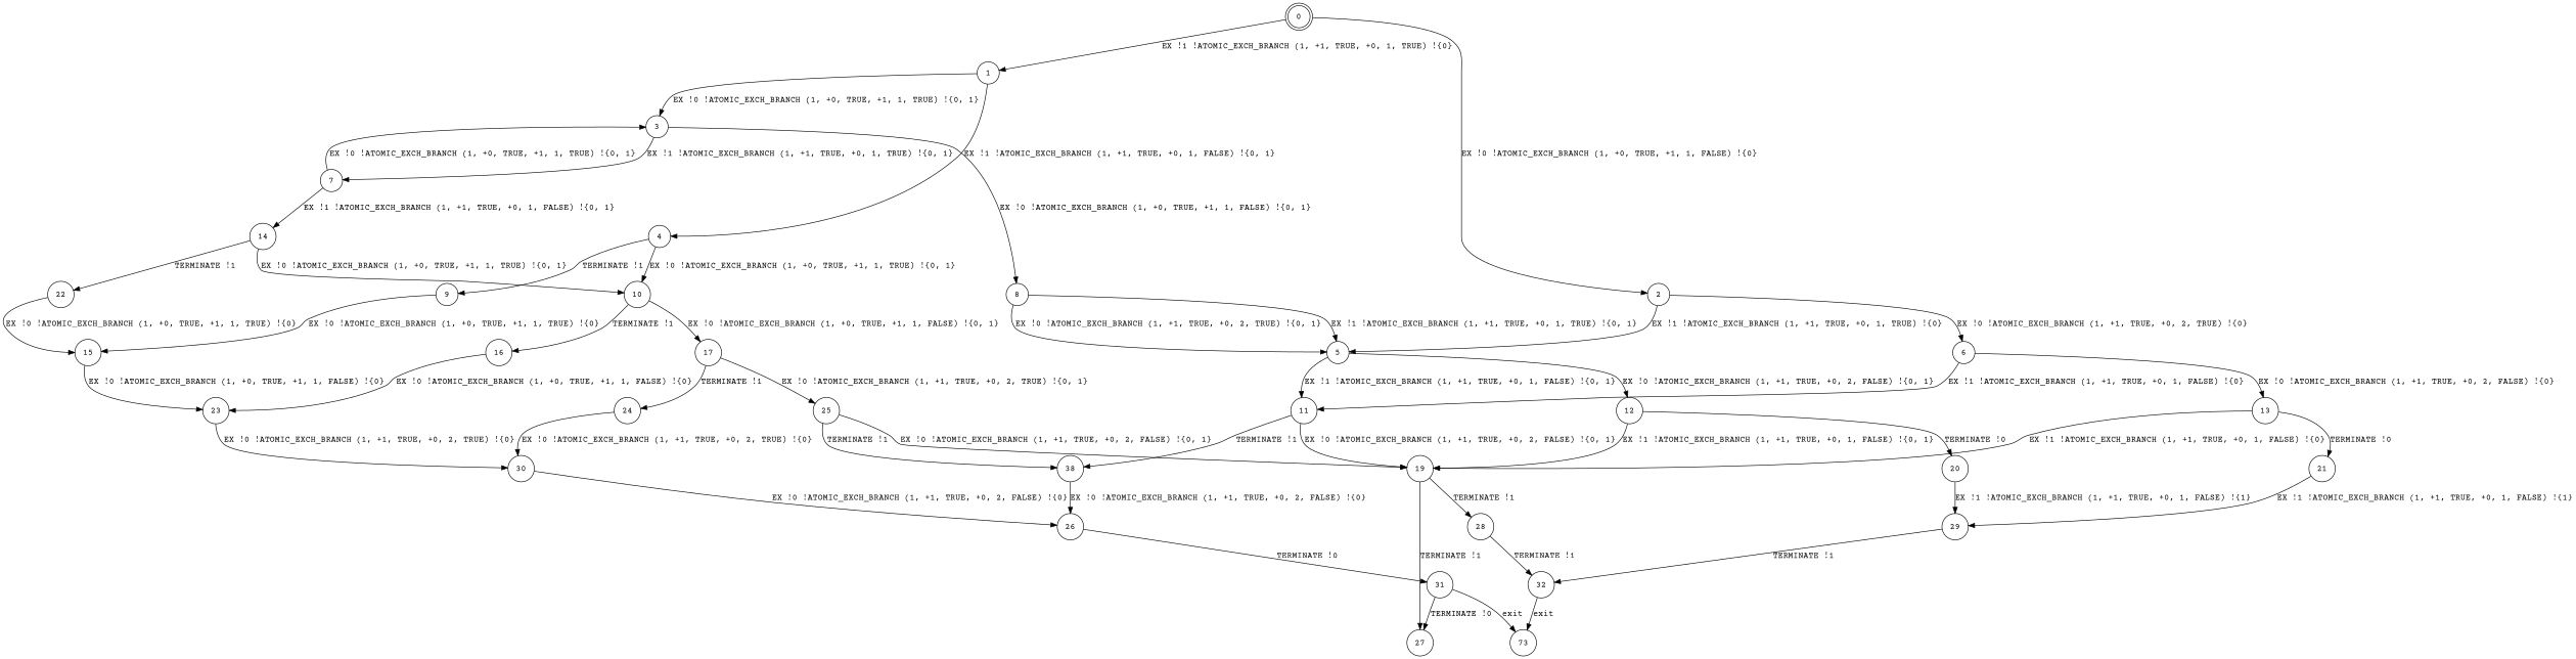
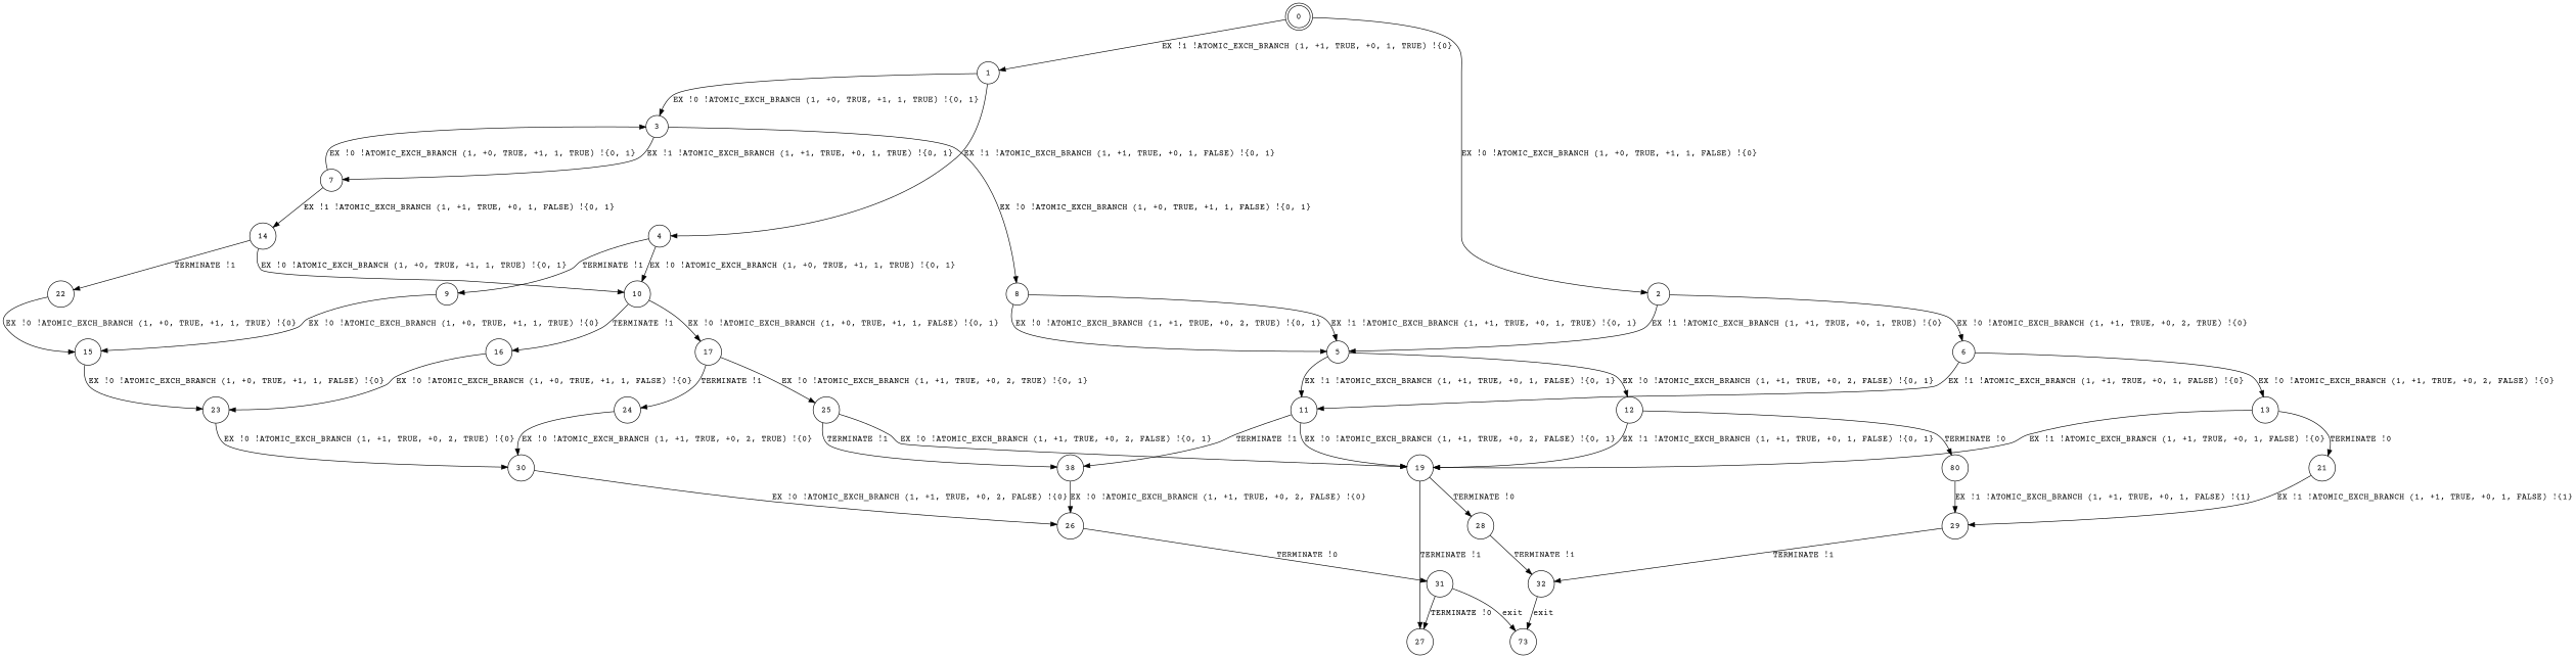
  digraph {
    fontname="Courier Prime"
    node [fontname="Courier Prime" shape=circle]
    edge [fontname="Courier Prime"]
    0 [peripheries=2]
    1
    2
    3
    4
    5
    6
    7
    8
    9
    10
    11
    12
    13
    14
    15
    16
    17
    n19 [label=38]
    19
-   20
+   20 [label=80]
    21
    22
    23
    24
    25
    26
    27
    28
    29
    30
    31
    32
    n34 [label=73]
    0 -> 1 [label="EX !1 !ATOMIC_EXCH_BRANCH (1, +1, TRUE, +0, 1, TRUE) !{0}"]
    0 -> 2 [label="EX !0 !ATOMIC_EXCH_BRANCH (1, +0, TRUE, +1, 1, FALSE) !{0}"]
    1 -> 3 [label="EX !0 !ATOMIC_EXCH_BRANCH (1, +0, TRUE, +1, 1, TRUE) !{0, 1}"]
    1 -> 4 [label="EX !1 !ATOMIC_EXCH_BRANCH (1, +1, TRUE, +0, 1, FALSE) !{0, 1}"]
    2 -> 5 [label="EX !1 !ATOMIC_EXCH_BRANCH (1, +1, TRUE, +0, 1, TRUE) !{0}"]
    2 -> 6 [label="EX !0 !ATOMIC_EXCH_BRANCH (1, +1, TRUE, +0, 2, TRUE) !{0}"]
    3 -> 7 [label="EX !1 !ATOMIC_EXCH_BRANCH (1, +1, TRUE, +0, 1, TRUE) !{0, 1}"]
    3 -> 8 [label="EX !0 !ATOMIC_EXCH_BRANCH (1, +0, TRUE, +1, 1, FALSE) !{0, 1}"]
    4 -> 9 [label="TERMINATE !1"]
    4 -> 10 [label="EX !0 !ATOMIC_EXCH_BRANCH (1, +0, TRUE, +1, 1, TRUE) !{0, 1}"]
    5 -> 11 [label="EX !1 !ATOMIC_EXCH_BRANCH (1, +1, TRUE, +0, 1, FALSE) !{0, 1}"]
    5 -> 12 [label="EX !0 !ATOMIC_EXCH_BRANCH (1, +1, TRUE, +0, 2, FALSE) !{0, 1}"]
    6 -> 11 [label="EX !1 !ATOMIC_EXCH_BRANCH (1, +1, TRUE, +0, 1, FALSE) !{0}"]
    6 -> 13 [label="EX !0 !ATOMIC_EXCH_BRANCH (1, +1, TRUE, +0, 2, FALSE) !{0}"]
    7 -> 3 [label="EX !0 !ATOMIC_EXCH_BRANCH (1, +0, TRUE, +1, 1, TRUE) !{0, 1}"]
    7 -> 14 [label="EX !1 !ATOMIC_EXCH_BRANCH (1, +1, TRUE, +0, 1, FALSE) !{0, 1}"]
    8 -> 5 [label="EX !1 !ATOMIC_EXCH_BRANCH (1, +1, TRUE, +0, 1, TRUE) !{0, 1}"]
    8 -> 5 [label="EX !0 !ATOMIC_EXCH_BRANCH (1, +1, TRUE, +0, 2, TRUE) !{0, 1}"]
    9 -> 15 [label="EX !0 !ATOMIC_EXCH_BRANCH (1, +0, TRUE, +1, 1, TRUE) !{0}"]
    10 -> 16 [label="TERMINATE !1"]
    10 -> 17 [label="EX !0 !ATOMIC_EXCH_BRANCH (1, +0, TRUE, +1, 1, FALSE) !{0, 1}"]
    11 -> n19 [label="TERMINATE !1"]
    11 -> 19 [label="EX !0 !ATOMIC_EXCH_BRANCH (1, +1, TRUE, +0, 2, FALSE) !{0, 1}"]
    12 -> 19 [label="EX !1 !ATOMIC_EXCH_BRANCH (1, +1, TRUE, +0, 1, FALSE) !{0, 1}"]
    12 -> 20 [label="TERMINATE !0"]
    13 -> 19 [label="EX !1 !ATOMIC_EXCH_BRANCH (1, +1, TRUE, +0, 1, FALSE) !{0}"]
    13 -> 21 [label="TERMINATE !0"]
    14 -> 10 [label="EX !0 !ATOMIC_EXCH_BRANCH (1, +0, TRUE, +1, 1, TRUE) !{0, 1}"]
    14 -> 22 [label="TERMINATE !1"]
    15 -> 23 [label="EX !0 !ATOMIC_EXCH_BRANCH (1, +0, TRUE, +1, 1, FALSE) !{0}"]
    16 -> 23 [label="EX !0 !ATOMIC_EXCH_BRANCH (1, +0, TRUE, +1, 1, FALSE) !{0}"]
    17 -> 24 [label="TERMINATE !1"]
    17 -> 25 [label="EX !0 !ATOMIC_EXCH_BRANCH (1, +1, TRUE, +0, 2, TRUE) !{0, 1}"]
    n19 -> 26 [label="EX !0 !ATOMIC_EXCH_BRANCH (1, +1, TRUE, +0, 2, FALSE) !{0}"]
    19 -> 27 [label="TERMINATE !1"]
-   19 -> 28 [label="TERMINATE !1"]
+   19 -> 28 [label="TERMINATE !0"]
    20 -> 29 [label="EX !1 !ATOMIC_EXCH_BRANCH (1, +1, TRUE, +0, 1, FALSE) !{1}"]
    21 -> 29 [label="EX !1 !ATOMIC_EXCH_BRANCH (1, +1, TRUE, +0, 1, FALSE) !{1}"]
    22 -> 15 [label="EX !0 !ATOMIC_EXCH_BRANCH (1, +0, TRUE, +1, 1, TRUE) !{0}"]
    23 -> 30 [label="EX !0 !ATOMIC_EXCH_BRANCH (1, +1, TRUE, +0, 2, TRUE) !{0}"]
    24 -> 30 [label="EX !0 !ATOMIC_EXCH_BRANCH (1, +1, TRUE, +0, 2, TRUE) !{0}"]
    25 -> n19 [label="TERMINATE !1"]
    25 -> 19 [label="EX !0 !ATOMIC_EXCH_BRANCH (1, +1, TRUE, +0, 2, FALSE) !{0, 1}"]
    26 -> 31 [label="TERMINATE !0"]
    28 -> 32 [label="TERMINATE !1"]
    29 -> 32 [label="TERMINATE !1"]
    30 -> 26 [label="EX !0 !ATOMIC_EXCH_BRANCH (1, +1, TRUE, +0, 2, FALSE) !{0}"]
    31 -> 27 [label="TERMINATE !0"]
    31 -> n34 [label=exit]
    32 -> n34 [label=exit]
  }
